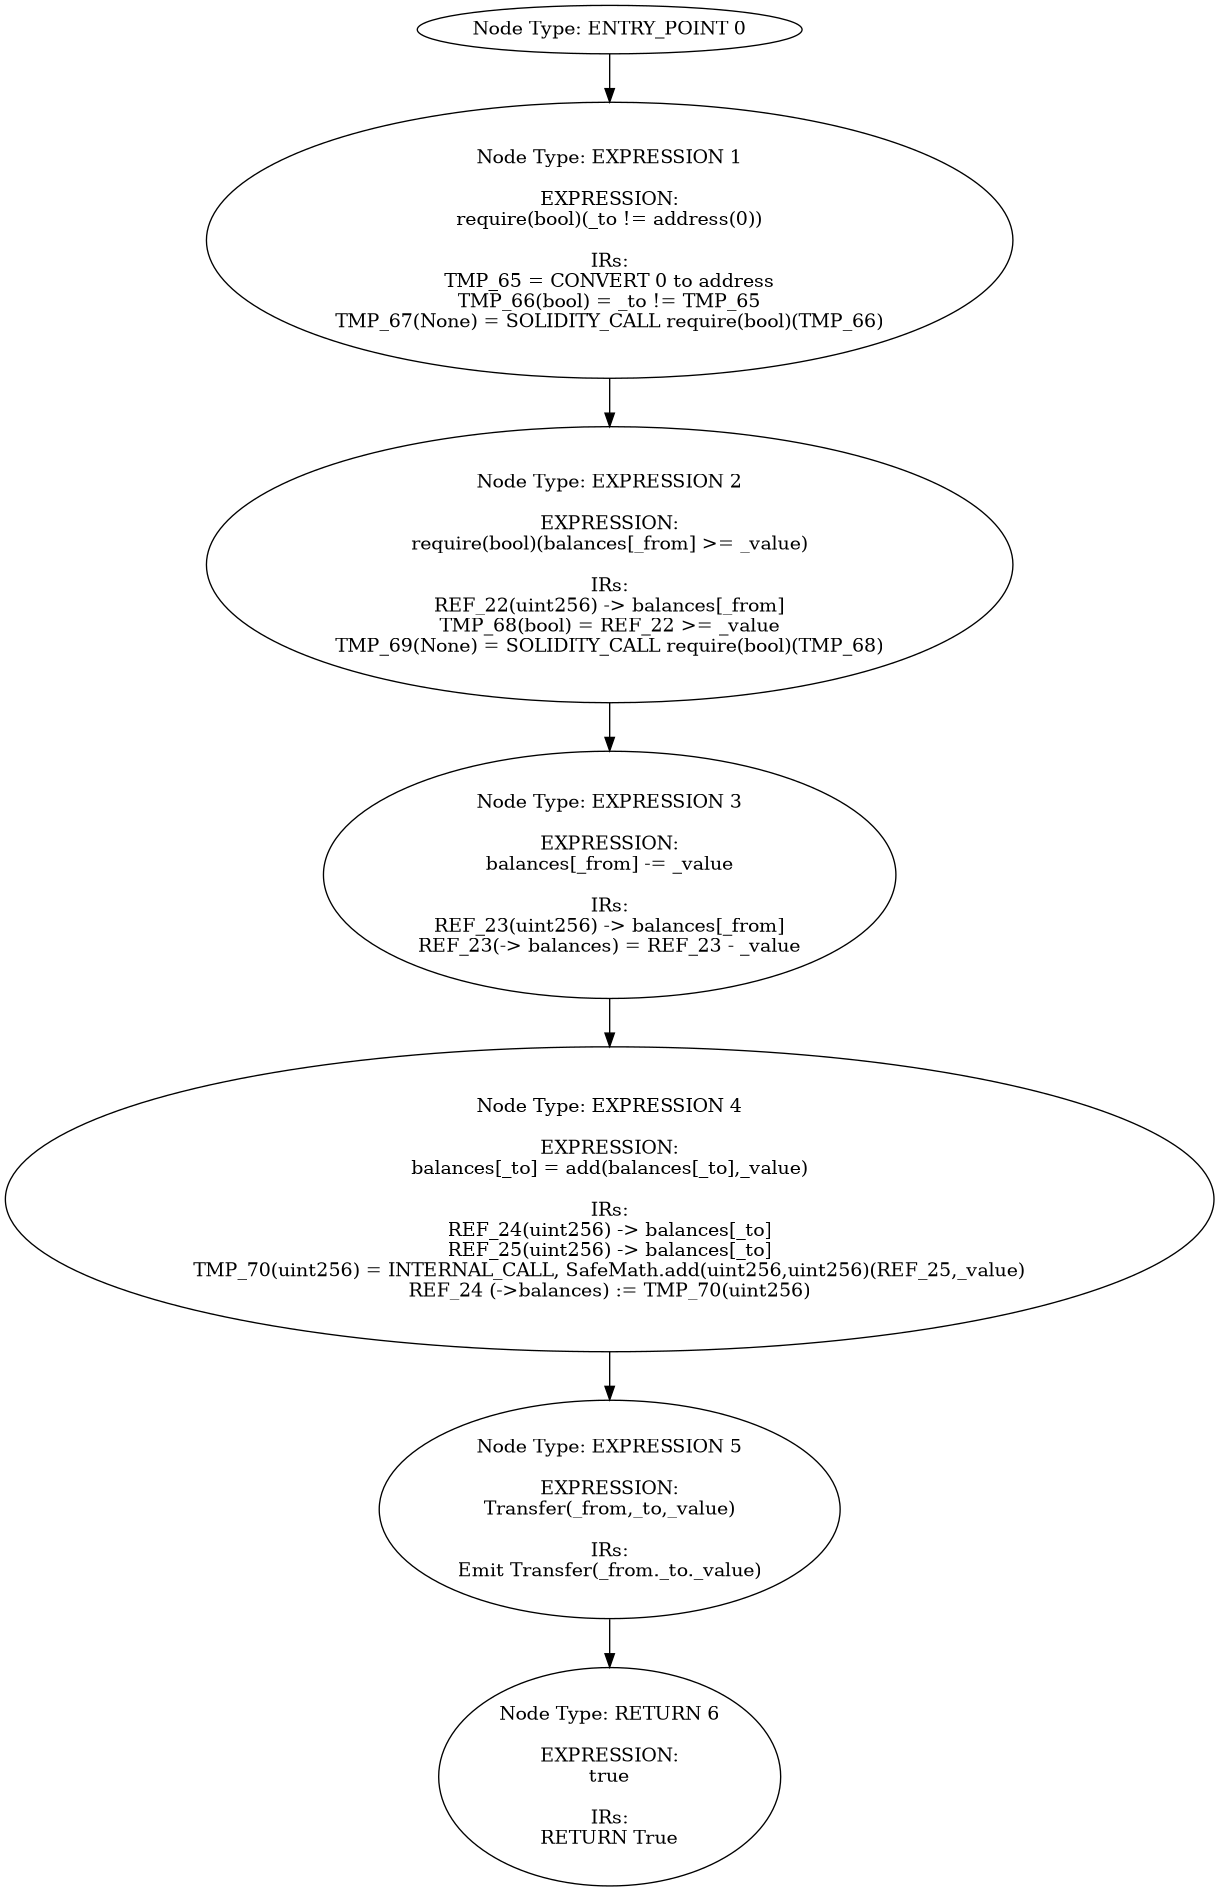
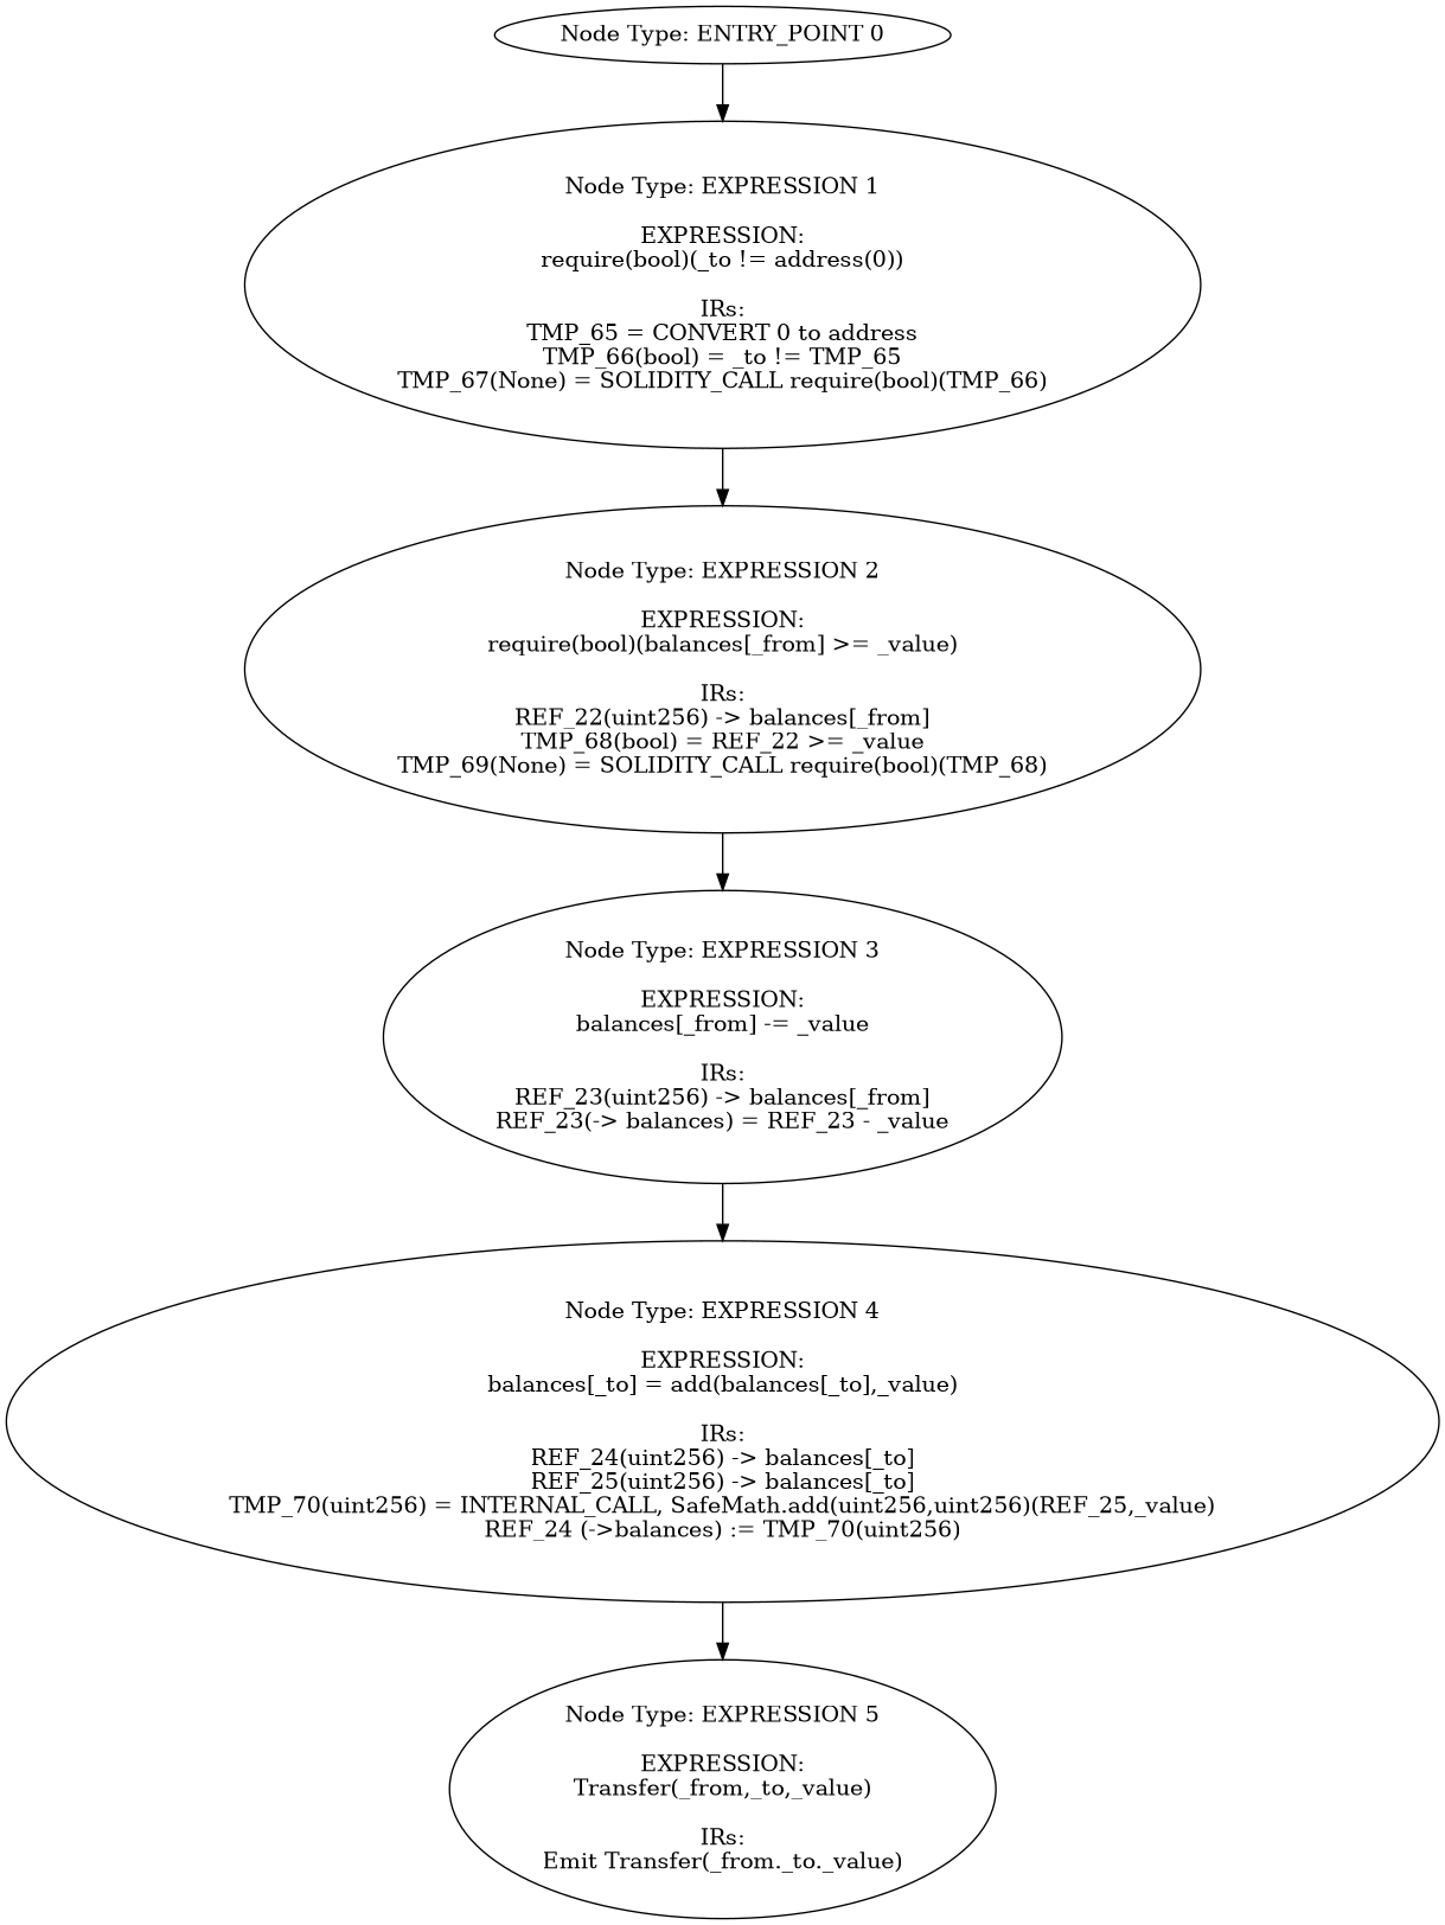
  digraph {
    n1 [label="Node Type: ENTRY_POINT 0\n"]
    n2 [label="Node Type: EXPRESSION 1\n\nEXPRESSION:\nrequire(bool)(_to != address(0))\n\nIRs:\nTMP_65 = CONVERT 0 to address\nTMP_66(bool) = _to != TMP_65\nTMP_67(None) = SOLIDITY_CALL require(bool)(TMP_66)"]
    n3 [label="Node Type: EXPRESSION 2\n\nEXPRESSION:\nrequire(bool)(balances[_from] >= _value)\n\nIRs:\nREF_22(uint256) -> balances[_from]\nTMP_68(bool) = REF_22 >= _value\nTMP_69(None) = SOLIDITY_CALL require(bool)(TMP_68)"]
    n4 [label="Node Type: EXPRESSION 3\n\nEXPRESSION:\nbalances[_from] -= _value\n\nIRs:\nREF_23(uint256) -> balances[_from]\nREF_23(-> balances) = REF_23 - _value"]
    n5 [label="Node Type: EXPRESSION 4\n\nEXPRESSION:\nbalances[_to] = add(balances[_to],_value)\n\nIRs:\nREF_24(uint256) -> balances[_to]\nREF_25(uint256) -> balances[_to]\nTMP_70(uint256) = INTERNAL_CALL, SafeMath.add(uint256,uint256)(REF_25,_value)\nREF_24 (->balances) := TMP_70(uint256)"]
    n6 [label="Node Type: EXPRESSION 5\n\nEXPRESSION:\nTransfer(_from,_to,_value)\n\nIRs:\nEmit Transfer(_from._to._value)"]
-   n7 [label="Node Type: RETURN 6\n\nEXPRESSION:\ntrue\n\nIRs:\nRETURN True"]
    n1 -> n2
    n2 -> n3
    n3 -> n4
    n4 -> n5
    n5 -> n6
-   n6 -> n7
  }
